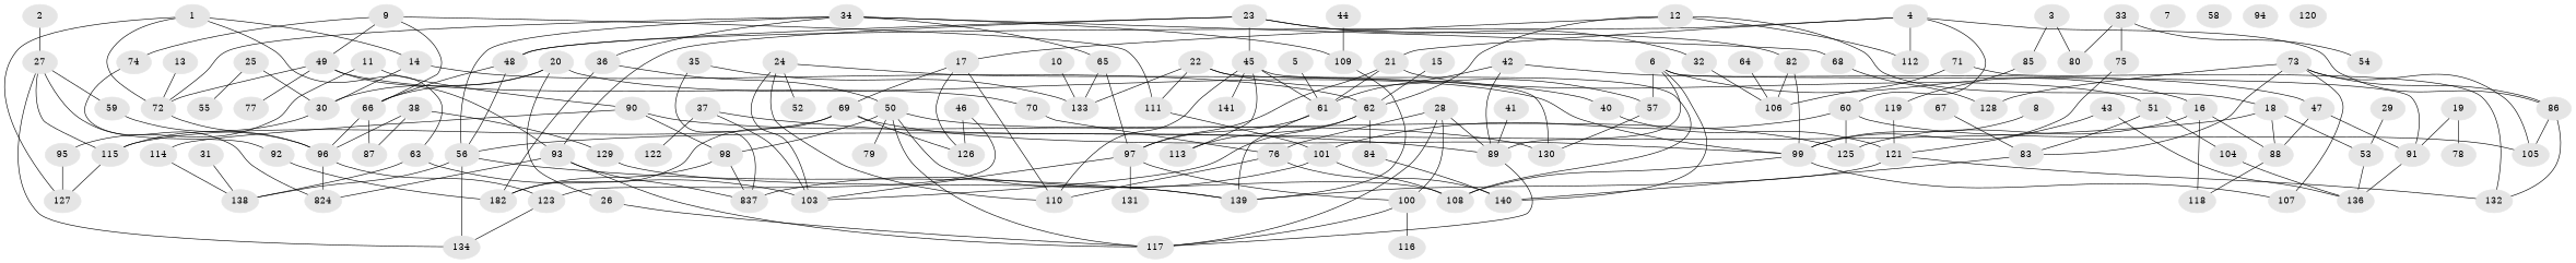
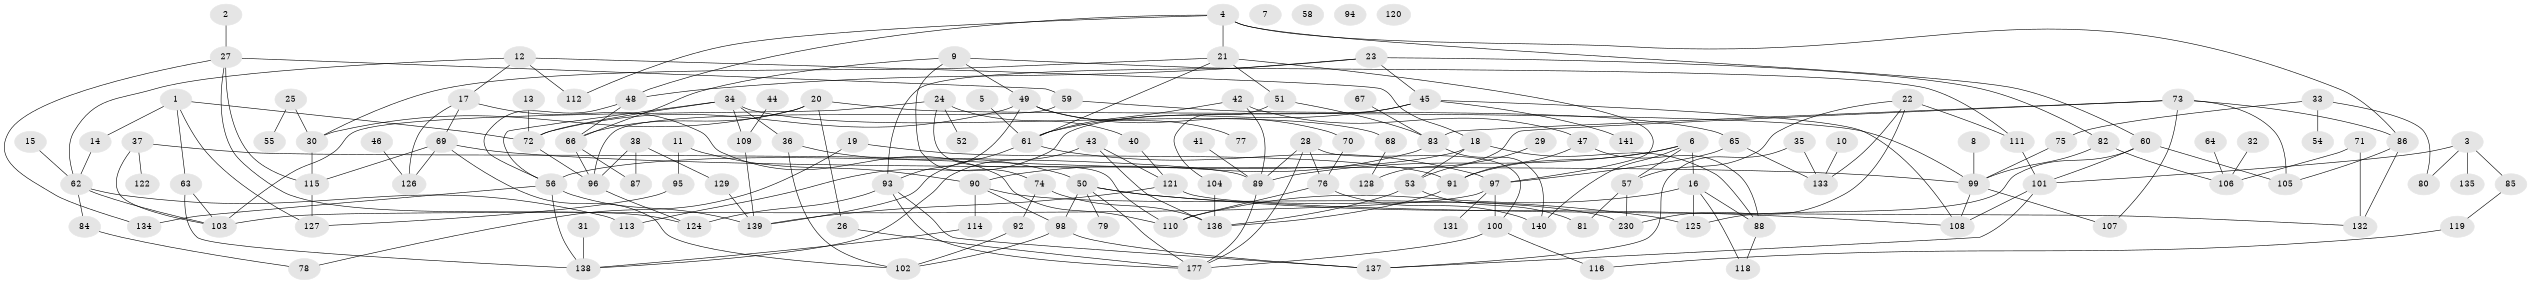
  graph {
    node [color=gray90 style=filled]
    1
    14
    63
    72
    127
    62
    30
    103
    138
    96
    2
    27
    59
-   124 [label=824]
+   124
    134
    115
    3
    80
    85
    101
+   135
    119
-   137 [label=837]
+   137
    108
    4
    21
    48
    60
    86
    112
    61
    51
    97
    66
    56
    125
    105
    132
    5
    139
    6
    16
    57
    89
    91
    140
    88
    118
-   130
-   117
+   130 [label=230]
+   81
+   117 [label=177]
    136
    7
    8
    99
    107
    9
    49
    74
    111
    93
    70
    77
    87
    92
    10
    133
    11
    90
    95
    98
    114
    12
    17
    18
    69
    110
    126
    53
    113
    84
    13
    15
-   102 [label=182]
+   102
    19
    78
    20
    26
    83
    104
    100
    131
    22
    23
    32
    45
    82
    106
    141
    24
    40
    52
    121
    25
    55
    65
    28
    76
    116
    29
    31
    33
    54
    75
    34
    36
    68
    109
    50
    128
    35
    79
    37
    122
    38
    129
-   123
    41
    42
    47
    43
    44
    46
    58
    64
    67
    71
    73
    94
    120
    1 -- 14
    1 -- 63
    1 -- 72
    1 -- 127
    14 -- 62
-   14 -- 30
+   21 -- 30
    63 -- 103
    63 -- 138
    72 -- 96
    62 -- 103
    62 -- 113
    62 -- 84
    30 -- 115
    96 -- 124
-   96 -- 123
    2 -- 27
    27 -- 59
    27 -- 124
    27 -- 134
    27 -- 115
    59 -- 96
-   34 -- 65
+   59 -- 65
    115 -- 127
    3 -- 80
    3 -- 85
+   3 -- 101
+   3 -- 135
    85 -- 119
    101 -- 137
    101 -- 108
-   119 -- 121
+   119 -- 116
    4 -- 21
    4 -- 48
    4 -- 60
    4 -- 86
    4 -- 112
    21 -- 61
    21 -- 51
    21 -- 97
    48 -- 66
    48 -- 56
    60 -- 101
    60 -- 125
    60 -- 105
    86 -- 105
    86 -- 132
    61 -- 97
    61 -- 139
    51 -- 83
    51 -- 104
    97 -- 103
    97 -- 100
    97 -- 131
    66 -- 96
    66 -- 87
    56 -- 138
    56 -- 134
    56 -- 139
    5 -- 61
    6 -- 16
    6 -- 57
    6 -- 89
    6 -- 91
    6 -- 140
    16 -- 125
    16 -- 88
    16 -- 118
    57 -- 130
+   57 -- 81
    89 -- 117
    91 -- 136
    88 -- 118
    8 -- 99
    99 -- 108
    99 -- 107
    9 -- 66
    9 -- 49
    9 -- 74
    9 -- 111
    49 -- 72
    49 -- 93
    49 -- 70
    49 -- 77
+   74 -- 136
    74 -- 92
    111 -- 101
    93 -- 124
    93 -- 137
    93 -- 117
    70 -- 76
    92 -- 102
    10 -- 133
    11 -- 90
    11 -- 95
    90 -- 130
    90 -- 98
    90 -- 114
    95 -- 127
    98 -- 137
    98 -- 102
    114 -- 138
    12 -- 62
    12 -- 112
    12 -- 17
    12 -- 18
    17 -- 69
    17 -- 110
    17 -- 126
    18 -- 56
    18 -- 88
    18 -- 53
    69 -- 115
    69 -- 99
    69 -- 126
    69 -- 102
+   53 -- 81
    53 -- 136
-   84 -- 140
+   84 -- 78
    13 -- 72
    15 -- 62
    19 -- 91
    19 -- 78
    20 -- 30
    20 -- 66
    20 -- 99
    20 -- 26
    26 -- 117
    83 -- 140
+   83 -- 90
    104 -- 136
    100 -- 117
    100 -- 116
    22 -- 57
    22 -- 130
    22 -- 111
    22 -- 133
    23 -- 48
    23 -- 93
-   23 -- 32
    23 -- 45
    23 -- 82
    32 -- 106
    45 -- 108
    45 -- 61
-   45 -- 110
+   16 -- 110
    45 -- 113
    45 -- 141
    82 -- 99
    82 -- 106
    24 -- 103
    24 -- 110
    24 -- 40
    24 -- 52
    40 -- 121
    121 -- 132
    121 -- 139
    25 -- 30
    25 -- 55
    65 -- 97
    65 -- 133
    28 -- 89
    28 -- 117
    28 -- 100
    28 -- 76
    76 -- 140
    76 -- 110
    29 -- 53
    31 -- 138
    33 -- 80
    33 -- 54
    33 -- 75
    75 -- 99
    34 -- 72
    34 -- 56
    34 -- 36
    34 -- 68
    34 -- 109
    36 -- 102
    36 -- 50
    68 -- 128
    109 -- 139
    50 -- 108
    50 -- 125
    50 -- 117
    50 -- 98
    50 -- 79
    35 -- 137
    35 -- 133
    37 -- 103
    37 -- 89
    37 -- 122
    38 -- 96
    38 -- 87
    38 -- 129
    129 -- 139
-   123 -- 134
    41 -- 89
    42 -- 61
    42 -- 89
    42 -- 47
    47 -- 91
    47 -- 88
+   43 -- 138
    43 -- 136
    43 -- 121
    44 -- 109
    46 -- 126
-   46 -- 123
    64 -- 106
    67 -- 83
    71 -- 132
    71 -- 106
    73 -- 86
    73 -- 105
    73 -- 107
    73 -- 83
    73 -- 128
  }
